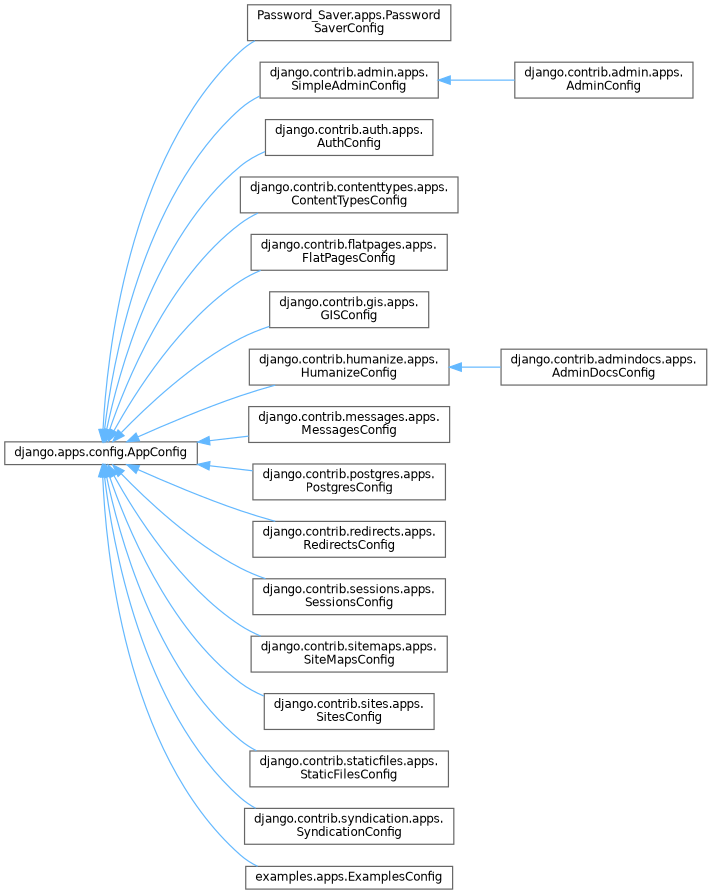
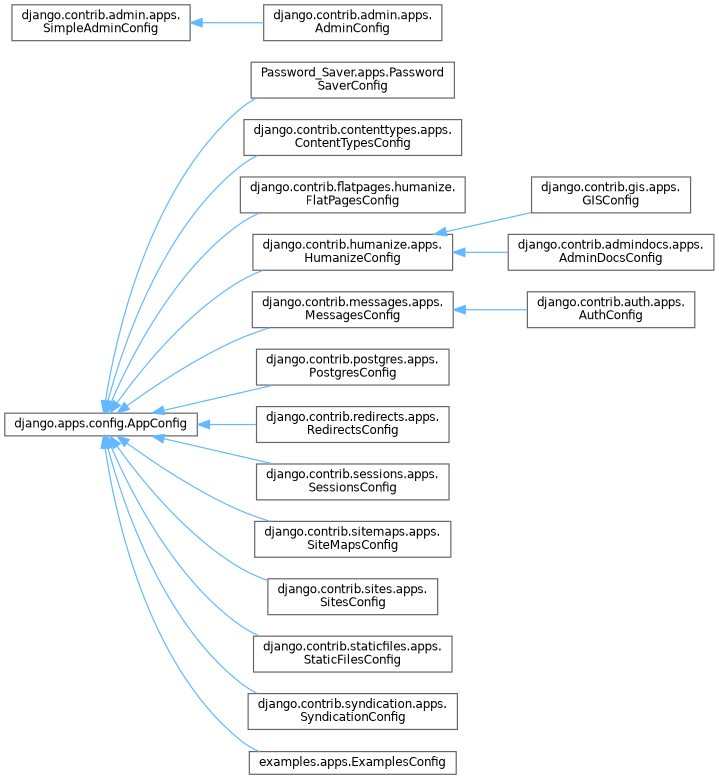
  digraph {
    rankdir=LR
    node [color=grey40 fillcolor=white fontname=Helvetica fontsize=10 shape=box style=filled]
    edge [color=steelblue1 dir=back fontname=Helvetica fontsize=10 labelfontname=Helvetica labelfontsize=10 style=solid]
    n1 [height=0.2 label="django.apps.config.AppConfig" width=0.4]
    n2 [height=0.2 label="Password_Saver.apps.Password\lSaverConfig" width=0.4]
    n3 [height=0.2 label="django.contrib.admin.apps.\lSimpleAdminConfig" width=0.4]
    n4 [height=0.2 label="django.contrib.auth.apps.\lAuthConfig" width=0.4]
    n5 [height=0.2 label="django.contrib.contenttypes.apps.\lContentTypesConfig" width=0.4]
-   n6 [height=0.2 label="django.contrib.flatpages.apps.\lFlatPagesConfig" width=0.4]
+   n6 [height=0.2 label="django.contrib.flatpages.humanize.\lFlatPagesConfig" width=0.4]
    n7 [height=0.2 label="django.contrib.gis.apps.\lGISConfig" width=0.4]
    n8 [height=0.2 label="django.contrib.humanize.apps.\lHumanizeConfig" width=0.4]
    n9 [height=0.2 label="django.contrib.messages.apps.\lMessagesConfig" width=0.4]
    n10 [height=0.2 label="django.contrib.postgres.apps.\lPostgresConfig" width=0.4]
    n11 [height=0.2 label="django.contrib.redirects.apps.\lRedirectsConfig" width=0.4]
    n12 [height=0.2 label="django.contrib.sessions.apps.\lSessionsConfig" width=0.4]
    n13 [height=0.2 label="django.contrib.sitemaps.apps.\lSiteMapsConfig" width=0.4]
    n14 [height=0.2 label="django.contrib.sites.apps.\lSitesConfig" width=0.4]
    n15 [height=0.2 label="django.contrib.staticfiles.apps.\lStaticFilesConfig" width=0.4]
    n16 [height=0.2 label="django.contrib.syndication.apps.\lSyndicationConfig" width=0.4]
    n17 [height=0.2 label="examples.apps.ExamplesConfig" width=0.4]
    n18 [height=0.2 label="django.contrib.admin.apps.\lAdminConfig" width=0.4]
    n19 [height=0.2 label="django.contrib.admindocs.apps.\lAdminDocsConfig" width=0.4]
    n1 -> n2
-   n1 -> n3
-   n1 -> n4
+   n9 -> n4
    n1 -> n5
    n1 -> n6
-   n1 -> n7
+   n8 -> n7
    n1 -> n8
    n1 -> n9
    n1 -> n10
    n1 -> n11
    n1 -> n12
    n1 -> n13
    n1 -> n14
    n1 -> n15
    n1 -> n16
    n1 -> n17
    n3 -> n18
    n8 -> n19
  }
